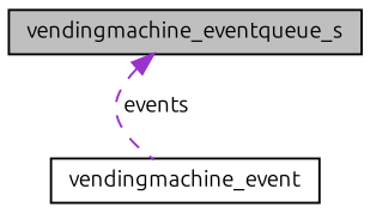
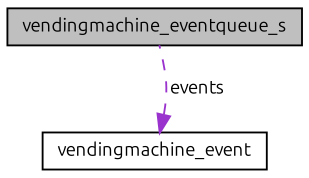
  digraph {
    fontname=Ubuntu
    node [color=black fontname=Ubuntu fontsize=10 shape=record style=filled]
    n1 [fillcolor=grey75 fontcolor=black height=0.2 label=vendingmachine_eventqueue_s width=0.4]
    n2 [fillcolor=white height=0.2 label=vendingmachine_event width=0.4]
-   n1 -> n2 [color=darkorchid3 dir=back fontname=Ubuntu fontsize=10 label=" events" labelfontname=Helvetica labelfontsize=10 style=dashed]
+   n2 -> n1 [color=darkorchid3 dir=back fontname=Ubuntu fontsize=10 label=" events" labelfontname=Helvetica labelfontsize=10 style=dashed]
  }
